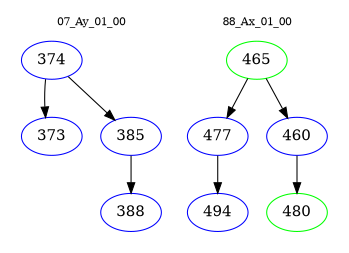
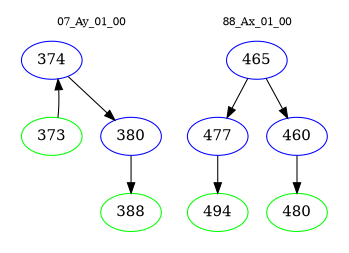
  digraph {
    node [color=blue]
    edge [color=black]
    n1 [label=374]
-   n2 [label=373]
-   n3 [label=385]
-   n4 [label=388]
-   n5 [color=green label=465]
+   n2 [color=green label=373]
+   n3 [label=380]
+   n4 [color=green label=388]
+   n5 [label=465]
    n6 [label=477]
    n7 [label=460]
-   n8 [label=494]
+   n8 [color=green label=494]
    n9 [color=green label=480]
    subgraph cluster_1 {
      color=white
      fontsize=10
      label="07_Ay_01_00"
      n1
      n2
      n3
      n4
    }
    subgraph cluster_2 {
      color=white
      fontsize=10
      label="88_Ax_01_00"
      n5
      n6
      n7
      n8
      n9
    }
-   n1 -> n2
+   n2 -> n1
    n1 -> n3
    n3 -> n4
    n5 -> n6
    n5 -> n7
    n6 -> n8
    n7 -> n9
  }
